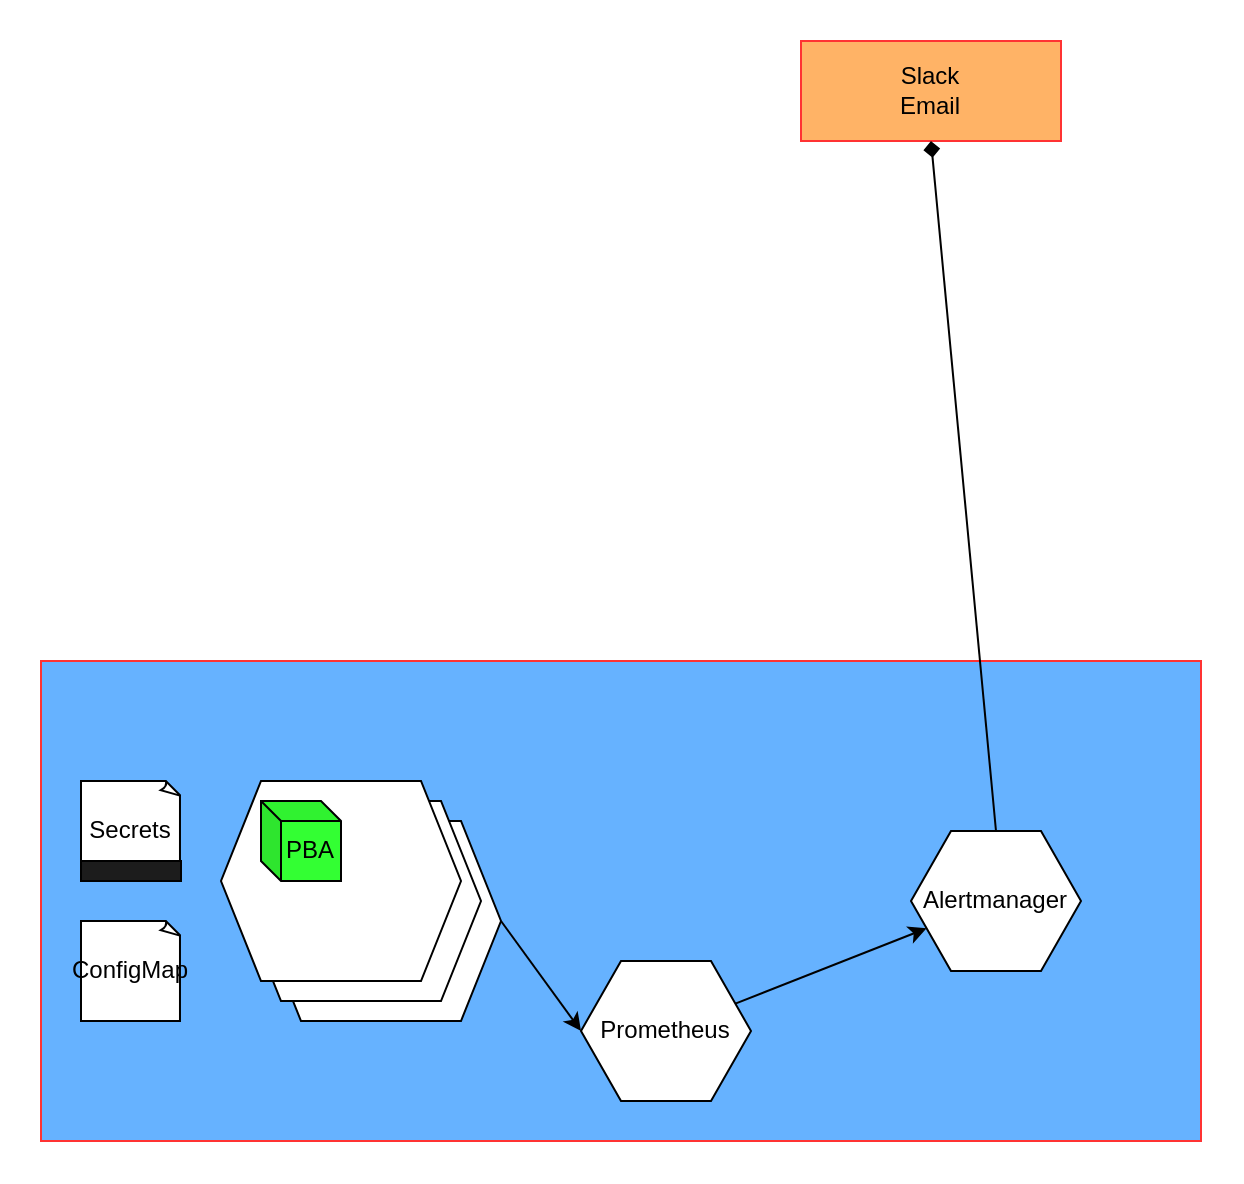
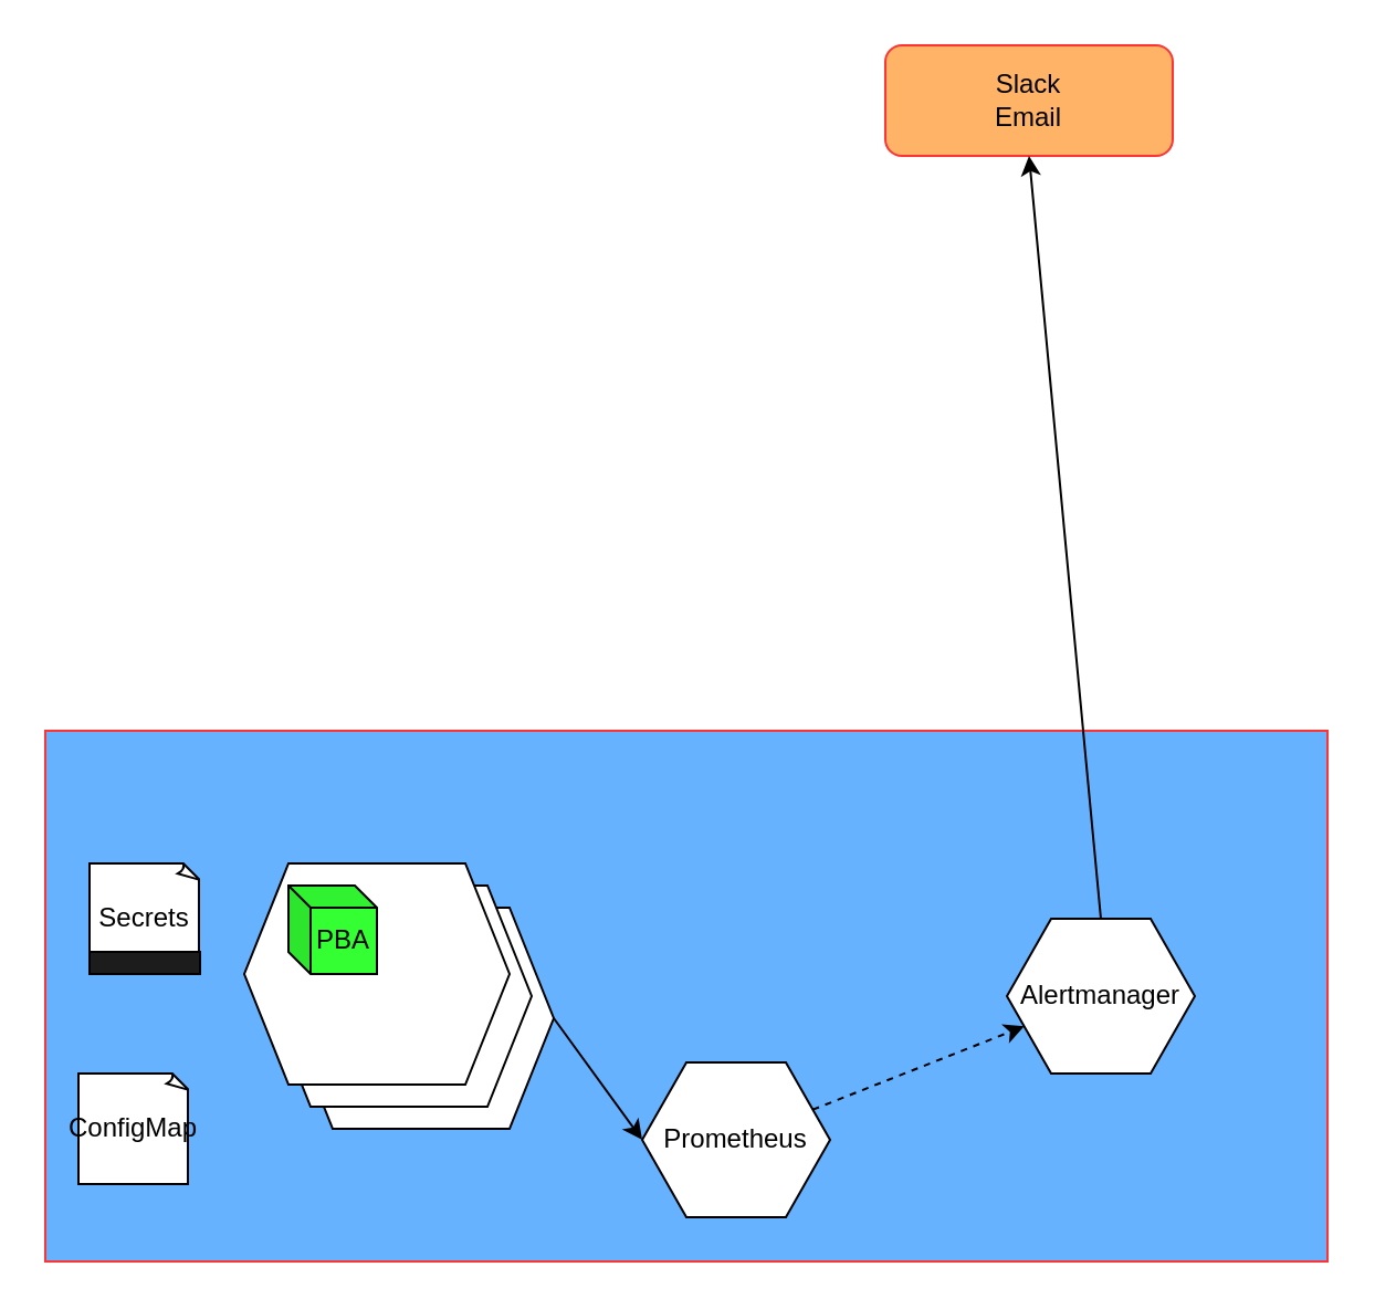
  <mxCell id="0" />
  <mxCell id="1" parent="0" />
  <mxCell id="2" value="" style="rounded=0;whiteSpace=wrap;html=1;strokeColor=#FF3333;fillColor=#66B2FF;" vertex="1" parent="1"><mxGeometry x="20" y="330" width="580" height="240" as="geometry" /></mxCell>
  <mxCell id="3" value="" style="shape=hexagon;perimeter=hexagonPerimeter2;whiteSpace=wrap;html=1;fixedSize=1;" vertex="1" parent="1"><mxGeometry x="130" y="410" width="120" height="100" as="geometry" /></mxCell>
  <mxCell id="4" value="" style="shape=hexagon;perimeter=hexagonPerimeter2;whiteSpace=wrap;html=1;fixedSize=1;" vertex="1" parent="1"><mxGeometry x="120" y="400" width="120" height="100" as="geometry" /></mxCell>
  <mxCell id="5" value="" style="shape=hexagon;perimeter=hexagonPerimeter2;whiteSpace=wrap;html=1;fixedSize=1;" vertex="1" parent="1"><mxGeometry x="110" y="390" width="120" height="100" as="geometry" /></mxCell>
  <mxCell id="6" value="PBA" style="shape=cube;whiteSpace=wrap;html=1;boundedLbl=1;backgroundOutline=1;darkOpacity=0.05;darkOpacity2=0.1;size=10;fillColor=#33FF33;" vertex="1" parent="1"><mxGeometry x="130" y="400" width="40" height="40" as="geometry" /></mxCell>
- <mxCell id="7" value="ConfigMap" style="whiteSpace=wrap;html=1;shape=mxgraph.basic.document" vertex="1" parent="1"><mxGeometry x="40" y="460" width="50" height="50" as="geometry" /></mxCell>
+ <mxCell id="7" value="ConfigMap" style="whiteSpace=wrap;html=1;shape=mxgraph.basic.document" vertex="1" parent="1"><mxGeometry x="35" y="485" width="50" height="50" as="geometry" /></mxCell>
  <mxCell id="8" value="Secrets" style="whiteSpace=wrap;html=1;shape=mxgraph.basic.document" vertex="1" parent="1"><mxGeometry x="40" y="390" width="50" height="50" as="geometry" /></mxCell>
  <mxCell id="9" value="" style="verticalLabelPosition=bottom;verticalAlign=top;html=1;shape=mxgraph.basic.rect;fillColor2=none;strokeWidth=1;size=20;indent=5;fillColor=#1C1C1C;" vertex="1" parent="1"><mxGeometry x="40" y="430" width="50" height="10" as="geometry" /></mxCell>
  <mxCell id="10" value="Prometheus" style="shape=hexagon;perimeter=hexagonPerimeter2;whiteSpace=wrap;html=1;fixedSize=1;" vertex="1" parent="1"><mxGeometry x="290" y="480" width="85" height="70" as="geometry" /></mxCell>
  <mxCell id="11" value="Alertmanager" style="shape=hexagon;perimeter=hexagonPerimeter2;whiteSpace=wrap;html=1;fixedSize=1;" vertex="1" parent="1"><mxGeometry x="455" y="415" width="85" height="70" as="geometry" /></mxCell>
  <mxCell id="12" value="" style="endArrow=classic;html=1;exitX=1;exitY=0.5;exitDx=0;exitDy=0;entryX=0;entryY=0.5;entryDx=0;entryDy=0;" edge="1" parent="1" source="3" target="10"><mxGeometry width="50" height="50" relative="1" as="geometry"><mxPoint x="270" y="370" as="sourcePoint" /><mxPoint x="320" y="320" as="targetPoint" /><Array as="points" /></mxGeometry></mxCell>
- <mxCell id="13" value="" style="endArrow=classic;html=1;" edge="1" parent="1" source="10" target="11"><mxGeometry width="50" height="50" relative="1" as="geometry"><mxPoint x="342.5" y="490" as="sourcePoint" /><mxPoint x="342.5" y="430" as="targetPoint" /><Array as="points" /></mxGeometry></mxCell>
- <mxCell id="14" value="Slack&lt;br&gt;Email" style="rounded=0;whiteSpace=wrap;html=1;strokeColor=#FF3333;fillColor=#FFB366;" vertex="1" parent="1"><mxGeometry x="400" y="20" width="130" height="50" as="geometry" /></mxCell>
- <mxCell id="15" value="" style="endArrow=diamond;html=1;exitX=0.5;exitY=0;exitDx=0;exitDy=0;entryX=0.5;entryY=1;entryDx=0;entryDy=0;" edge="1" parent="1" source="11" target="14"><mxGeometry width="50" height="50" relative="1" as="geometry"><mxPoint x="342.5" y="490" as="sourcePoint" /><mxPoint x="342.5" y="430" as="targetPoint" /><Array as="points" /></mxGeometry></mxCell>
+ <mxCell id="13" value="" style="endArrow=classic;html=1;dashed=1;" edge="1" parent="1" source="10" target="11"><mxGeometry width="50" height="50" relative="1" as="geometry"><mxPoint x="342.5" y="490" as="sourcePoint" /><mxPoint x="342.5" y="430" as="targetPoint" /><Array as="points" /></mxGeometry></mxCell>
+ <mxCell id="14" value="Slack&lt;br&gt;Email" style="whiteSpace=wrap;html=1;strokeColor=#FF3333;fillColor=#FFB366;rounded=1;" vertex="1" parent="1"><mxGeometry x="400" y="20" width="130" height="50" as="geometry" /></mxCell>
+ <mxCell id="15" value="" style="endArrow=classic;html=1;exitX=0.5;exitY=0;exitDx=0;exitDy=0;entryX=0.5;entryY=1;entryDx=0;entryDy=0;" edge="1" parent="1" source="11" target="14"><mxGeometry width="50" height="50" relative="1" as="geometry"><mxPoint x="342.5" y="490" as="sourcePoint" /><mxPoint x="342.5" y="430" as="targetPoint" /><Array as="points" /></mxGeometry></mxCell>
